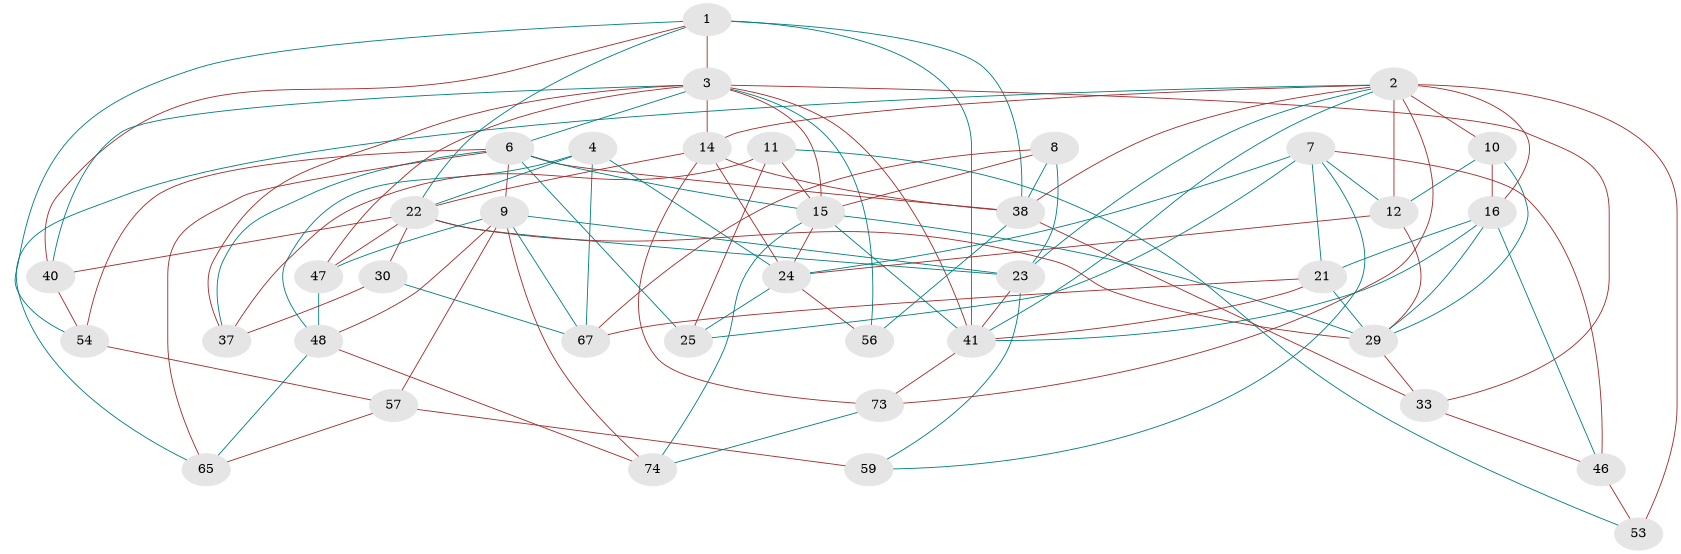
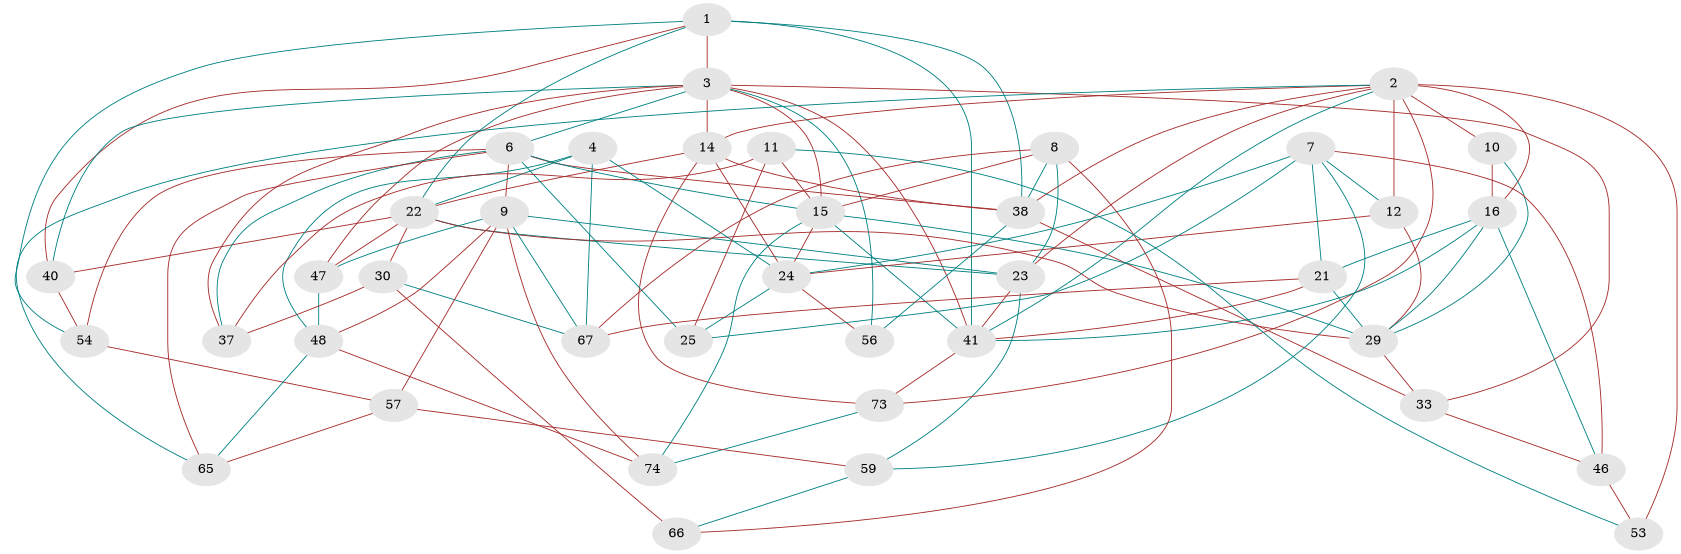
  graph {
    node [color=gray90 style=filled]
    edge [color=brown]
    1 [super="+58"]
    3 [super="+28+64"]
    22 [super="+35"]
    38 [super="+50"]
    40
    41 [super="+60+43"]
    54
    33
    14 [super="+69"]
    6 [super="+42+19"]
    15 [super="+27"]
    37
    47 [super="+72"]
    56
    23 [super="+45+32"]
    29 [super="+78+34"]
    30 [super="+36"]
    46
    73
    57
    2 [super="+18+52+5"]
    10
    12 [super="+62"]
    53
    65
    16 [super="+20"]
    24 [super="+63+76"]
    59
    74
    9 [super="+26+13"]
    25
    48 [super="+61"]
    4
    67 [super="+68"]
    7 [super="+17+55"]
    21 [super="+49"]
+   66
    8 [super="+31"]
    11
    1 -- 3 [weight=2]
    1 -- 22 [color=teal]
    1 -- 38 [color=teal]
    1 -- 40
    1 -- 41 [color=teal]
    1 -- 54 [color=teal]
    3 -- 40 [color=teal]
    3 -- 41
    3 -- 33
    3 -- 14
    3 -- 6 [color=teal]
    3 -- 15
    3 -- 37
    3 -- 47
    3 -- 56 [color=teal weight=2]
    22 -- 40
    22 -- 47
    22 -- 23 [color=teal]
    22 -- 29
    22 -- 30
    38 -- 33
    38 -- 56 [color=teal]
    40 -- 54
    41 -- 73
    54 -- 57
    33 -- 46
    14 -- 22
    14 -- 38
    14 -- 73
    14 -- 24
    6 -- 38
    6 -- 54
    6 -- 15 [color=teal]
    6 -- 37 [color=teal]
    6 -- 65
    6 -- 9
    6 -- 25 [color=teal]
    15 -- 41 [color=teal]
    15 -- 29 [color=teal]
    15 -- 24
    15 -- 74 [color=teal]
    47 -- 48 [color=teal]
    23 -- 41
    23 -- 59 [color=teal]
    29 -- 33
    30 -- 37
    30 -- 67 [color=teal weight=2]
+   30 -- 66 [weight=2]
    46 -- 53
    73 -- 74 [color=teal]
    57 -- 65
    57 -- 59
    2 -- 38
    2 -- 41 [color=teal]
    2 -- 14
-   2 -- 23 [color=teal weight=2]
+   2 -- 23 [weight=2]
    2 -- 73
    2 -- 10
    2 -- 12 [weight=2]
    2 -- 53 [weight=2]
    2 -- 65 [color=teal]
    2 -- 16
    10 -- 29 [color=teal]
-   10 -- 12 [color=teal]
    10 -- 16
    12 -- 29
    12 -- 24
    16 -- 41 [color=teal]
    16 -- 29 [color=teal]
    16 -- 46 [color=teal]
    16 -- 21 [color=teal]
    24 -- 56
    24 -- 25 [color=teal]
+   59 -- 66 [color=teal]
    9 -- 47 [color=teal]
    9 -- 23 [color=teal weight=2]
    9 -- 57
    9 -- 74
    9 -- 48
    9 -- 67 [color=teal]
    48 -- 65 [color=teal]
    48 -- 74
    4 -- 22 [color=teal]
    4 -- 24 [color=teal]
    4 -- 48 [color=teal]
    4 -- 67 [color=teal]
    7 -- 46
    7 -- 12 [color=teal]
    7 -- 24 [color=teal weight=2]
    7 -- 59 [color=teal]
    7 -- 25 [color=teal]
    7 -- 21 [color=teal]
    21 -- 41
    21 -- 29 [color=teal weight=2]
    21 -- 67
    8 -- 38 [color=teal]
    8 -- 15
    8 -- 23 [color=teal]
    8 -- 67
+   8 -- 66
    11 -- 15
    11 -- 37
    11 -- 53 [color=teal]
    11 -- 25
  }
